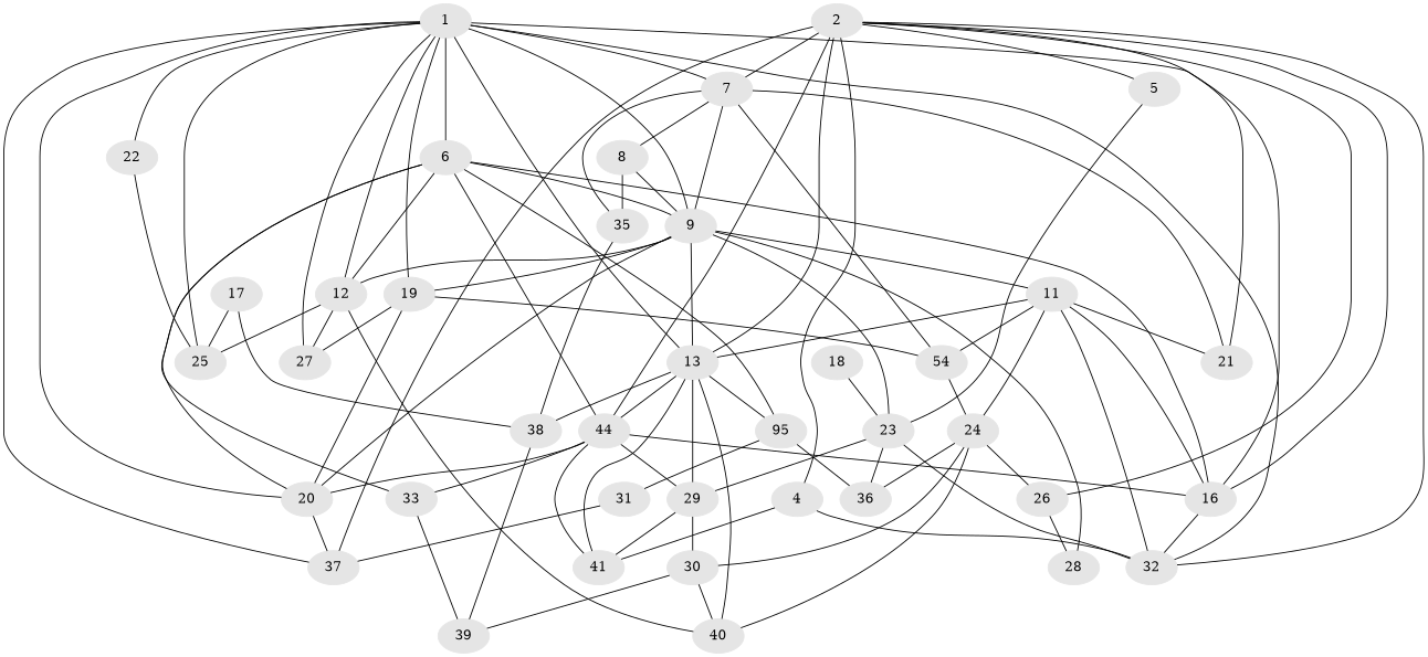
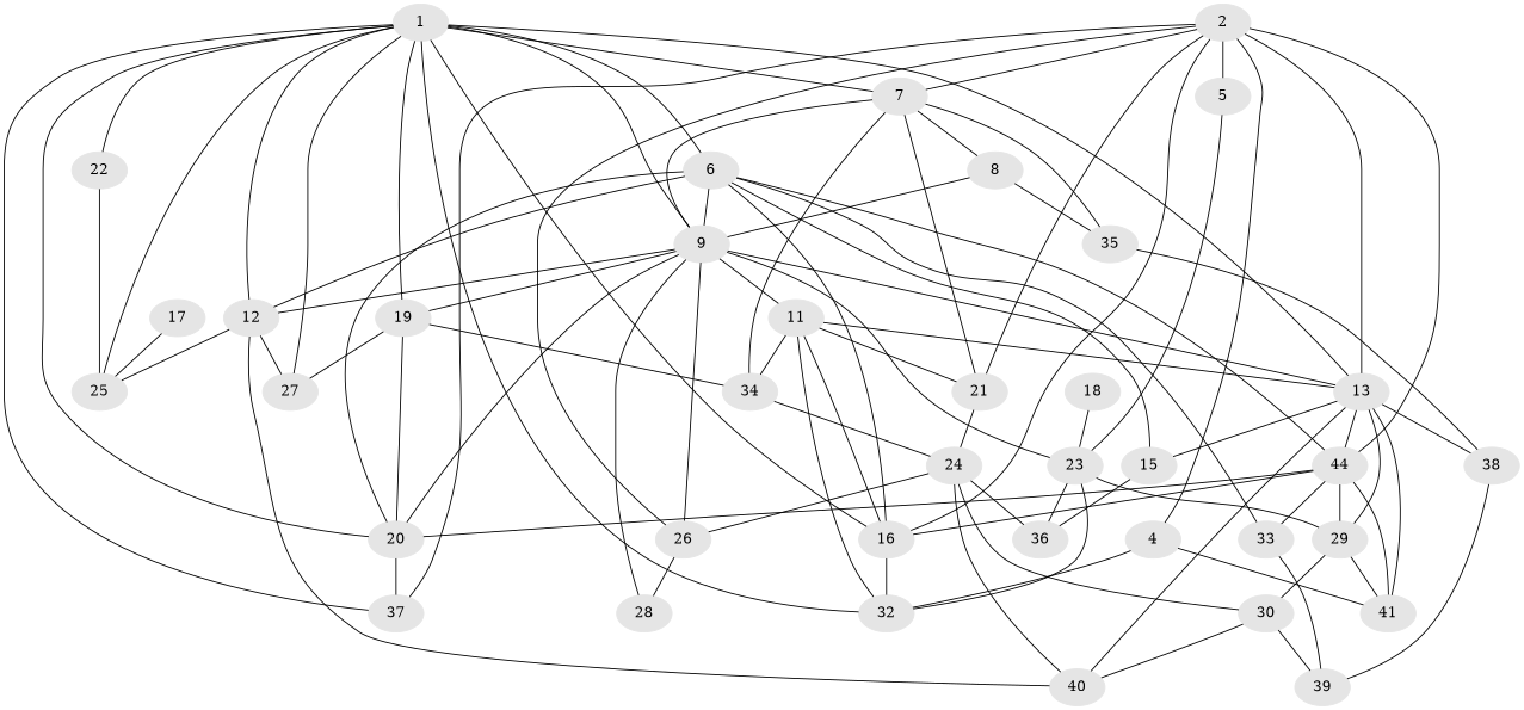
  graph {
    node [color=gray90 style=filled]
    edge [weight=1.0]
    1
    6
    9
    12
    13
    16
    19
    20
    22
    25
    27
    32
    37
    7
    n15 [label=44]
-   15 [label=95]
+   15
    33
    26
    23
    11
    28
    40
    41
    29
    38
    17
-   34 [label=54]
+   34
    2
    4
    5
    21
    8
    35
    24
    18
    36
-   31
    39
    30
    1 -- 6 [weight=2.0]
    1 -- 9
    1 -- 12
    1 -- 13 [weight=2.0]
    1 -- 16
    1 -- 19
    1 -- 20
    1 -- 22
    1 -- 25
    1 -- 27 [weight=2.0]
    1 -- 32
    1 -- 37
    1 -- 7 [weight=2.0]
    6 -- 9 [weight=2.0]
    6 -- 12 [weight=2.0]
    6 -- 16
    6 -- 20
    6 -- n15
    6 -- 15
    6 -- 33
    9 -- 12
    9 -- 13
    9 -- 19
    9 -- 20 [weight=2.0]
+   9 -- 26
    9 -- 23
    9 -- 11 [weight=3.0]
    9 -- 28
    12 -- 25
    12 -- 27
    12 -- 40
    13 -- n15
    13 -- 15
    13 -- 40
    13 -- 41
    13 -- 29
    13 -- 38
    16 -- 32
    19 -- 20
    19 -- 27
    19 -- 34
    20 -- 37
    22 -- 25
    7 -- 9
    7 -- 34
    7 -- 21
    7 -- 8
    7 -- 35
    n15 -- 16
    n15 -- 20
    n15 -- 33
    n15 -- 41
    n15 -- 29
    15 -- 36
-   15 -- 31
    33 -- 39
    26 -- 28
    23 -- 32
    23 -- 29
    23 -- 36
    11 -- 13
    11 -- 16
    11 -- 32
    11 -- 34
    11 -- 21
    29 -- 41
    29 -- 30
    38 -- 39
    17 -- 25
-   17 -- 38
    34 -- 24
    2 -- 13 [weight=4.0]
    2 -- 16 [weight=2.0]
-   2 -- 32
    2 -- 37
    2 -- 7
    2 -- n15
    2 -- 26
    2 -- 4
    2 -- 5
    2 -- 21
    4 -- 32
    4 -- 41
    5 -- 23
-   11 -- 24
+   21 -- 24
    8 -- 9
    8 -- 35
    35 -- 38
    24 -- 26
    24 -- 40
    24 -- 36
    24 -- 30
    18 -- 23
-   31 -- 37
    30 -- 40
    30 -- 39
  }
